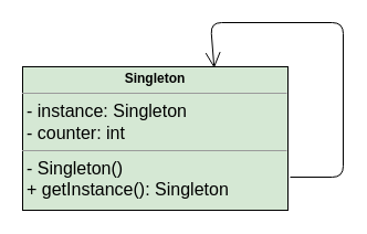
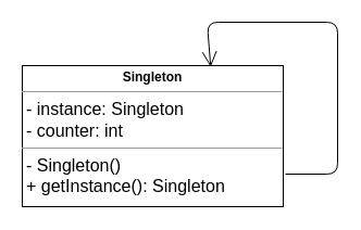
  <mxCell id="0" />
  <mxCell id="1" parent="0" />
- <mxCell id="2" value="&lt;p style=&quot;margin: 0px ; margin-top: 4px ; text-align: center&quot;&gt;&lt;font style=&quot;font-size: 12px&quot;&gt;&lt;b&gt;Singleton&lt;/b&gt;&lt;/font&gt;&lt;/p&gt;&lt;hr size=&quot;1&quot;&gt;&lt;p style=&quot;margin: 0px ; margin-left: 4px&quot;&gt;&lt;font size=&quot;3&quot;&gt;- instance: Singleton&lt;/font&gt;&lt;/p&gt;&lt;p style=&quot;margin: 0px ; margin-left: 4px&quot;&gt;&lt;font size=&quot;3&quot;&gt;- counter: int&lt;/font&gt;&lt;/p&gt;&lt;hr size=&quot;1&quot;&gt;&lt;p style=&quot;margin: 0px ; margin-left: 4px&quot;&gt;&lt;font size=&quot;3&quot;&gt;- Singleton&lt;/font&gt;&lt;span style=&quot;font-size: medium&quot;&gt;()&lt;/span&gt;&lt;/p&gt;&lt;p style=&quot;margin: 0px ; margin-left: 4px&quot;&gt;&lt;font size=&quot;3&quot;&gt;+ getInstance(): Singleton&lt;br&gt;&lt;/font&gt;&lt;/p&gt;&lt;p style=&quot;margin: 0px ; margin-left: 4px&quot;&gt;&lt;br&gt;&lt;/p&gt;&lt;p style=&quot;margin: 0px ; margin-left: 4px&quot;&gt;&lt;br&gt;&lt;/p&gt;&lt;p style=&quot;margin: 0px ; margin-left: 4px&quot;&gt;&lt;br&gt;&lt;/p&gt;" style="verticalAlign=top;align=left;overflow=fill;fontSize=12;fontFamily=Helvetica;html=1;fillColor=#d5e8d4;" parent="1" vertex="1"><mxGeometry x="20" y="60" width="240" height="130" as="geometry" /></mxCell>
+ <mxCell id="2" value="&lt;p style=&quot;margin: 0px ; margin-top: 4px ; text-align: center&quot;&gt;&lt;font style=&quot;font-size: 12px&quot;&gt;&lt;b&gt;Singleton&lt;/b&gt;&lt;/font&gt;&lt;/p&gt;&lt;hr size=&quot;1&quot;&gt;&lt;p style=&quot;margin: 0px ; margin-left: 4px&quot;&gt;&lt;font size=&quot;3&quot;&gt;- instance: Singleton&lt;/font&gt;&lt;/p&gt;&lt;p style=&quot;margin: 0px ; margin-left: 4px&quot;&gt;&lt;font size=&quot;3&quot;&gt;- counter: int&lt;/font&gt;&lt;/p&gt;&lt;hr size=&quot;1&quot;&gt;&lt;p style=&quot;margin: 0px ; margin-left: 4px&quot;&gt;&lt;font size=&quot;3&quot;&gt;- Singleton&lt;/font&gt;&lt;span style=&quot;font-size: medium&quot;&gt;()&lt;/span&gt;&lt;/p&gt;&lt;p style=&quot;margin: 0px ; margin-left: 4px&quot;&gt;&lt;font size=&quot;3&quot;&gt;+ getInstance(): Singleton&lt;br&gt;&lt;/font&gt;&lt;/p&gt;&lt;p style=&quot;margin: 0px ; margin-left: 4px&quot;&gt;&lt;br&gt;&lt;/p&gt;&lt;p style=&quot;margin: 0px ; margin-left: 4px&quot;&gt;&lt;br&gt;&lt;/p&gt;&lt;p style=&quot;margin: 0px ; margin-left: 4px&quot;&gt;&lt;br&gt;&lt;/p&gt;" style="verticalAlign=top;align=left;overflow=fill;fontSize=12;fontFamily=Helvetica;html=1;" parent="1" vertex="1"><mxGeometry x="20" y="60" width="240" height="130" as="geometry" /></mxCell>
  <mxCell id="3" value="" style="endArrow=open;endFill=1;endSize=12;html=1;entryX=0.722;entryY=0.009;entryDx=0;entryDy=0;entryPerimeter=0;" parent="1" target="2" edge="1"><mxGeometry width="160" relative="1" as="geometry"><mxPoint x="262" y="160" as="sourcePoint" /><mxPoint x="150" y="20" as="targetPoint" /><Array as="points"><mxPoint x="310" y="160" /><mxPoint x="310" y="20" /><mxPoint x="190" y="20" /></Array></mxGeometry></mxCell>
  <mxCell id="4" style="edgeStyle=orthogonalEdgeStyle;rounded=0;orthogonalLoop=1;jettySize=auto;html=1;exitX=0.5;exitY=1;exitDx=0;exitDy=0;" parent="1" source="2" target="2" edge="1"><mxGeometry relative="1" as="geometry" /></mxCell>
